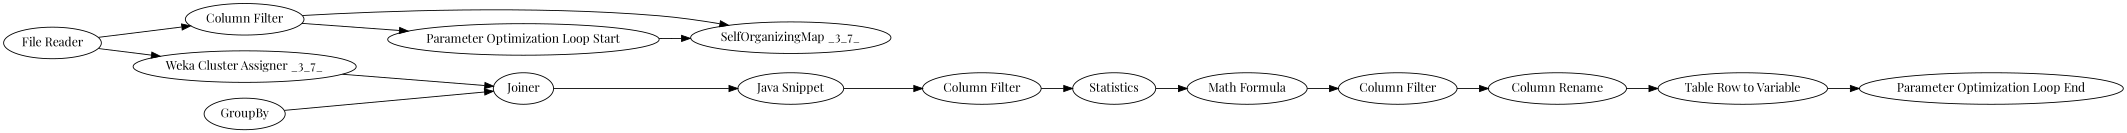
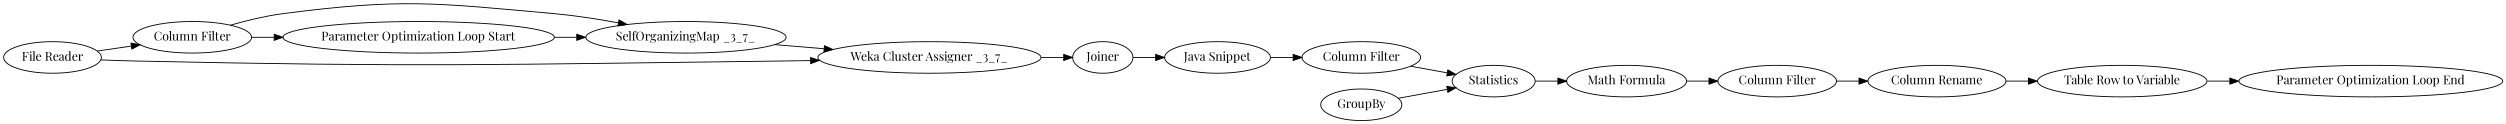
  digraph {
    fontname="Playfair Display"
    rankdir=LR
    node [fontname="Playfair Display"]
    edge [fontname="Playfair Display"]
    n1 [label="File Reader"]
    n2 [label="Column Filter"]
    n3 [label="Weka Cluster Assigner _3_7_"]
    n4 [label="SelfOrganizingMap _3_7_"]
    n5 [label="Parameter Optimization Loop Start"]
    n6 [label=Joiner]
    n7 [label="Parameter Optimization Loop End"]
    n8 [label="Column Filter"]
    n9 [label=Statistics]
    n10 [label="Math Formula"]
    n11 [label="Column Filter"]
    n12 [label="Column Rename"]
    n13 [label="Table Row to Variable"]
    n14 [label="Java Snippet"]
    n15 [label=GroupBy]
    n1 -> n2
    n1 -> n3
    n2 -> n4
    n2 -> n5
    n3 -> n6
+   n4 -> n3
    n5 -> n4
    n6 -> n14
    n8 -> n9
    n9 -> n10
    n10 -> n11
    n11 -> n12
    n12 -> n13
    n13 -> n7
    n14 -> n8
-   n15 -> n6
+   n15 -> n9
  }
